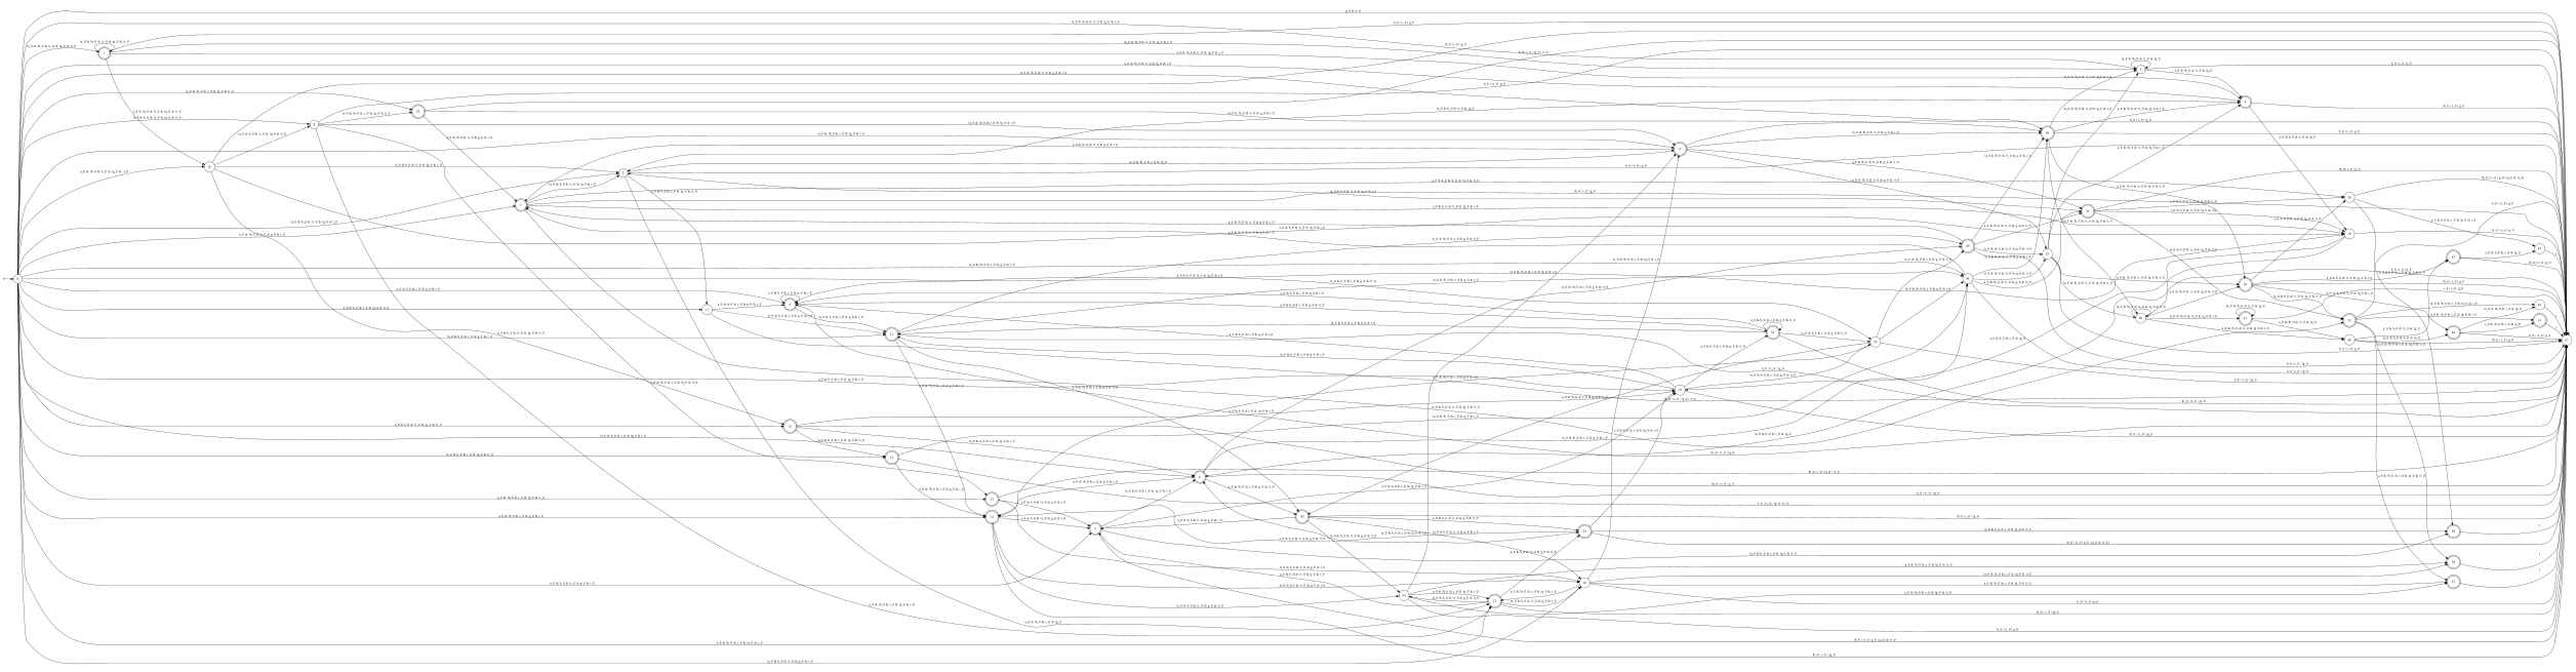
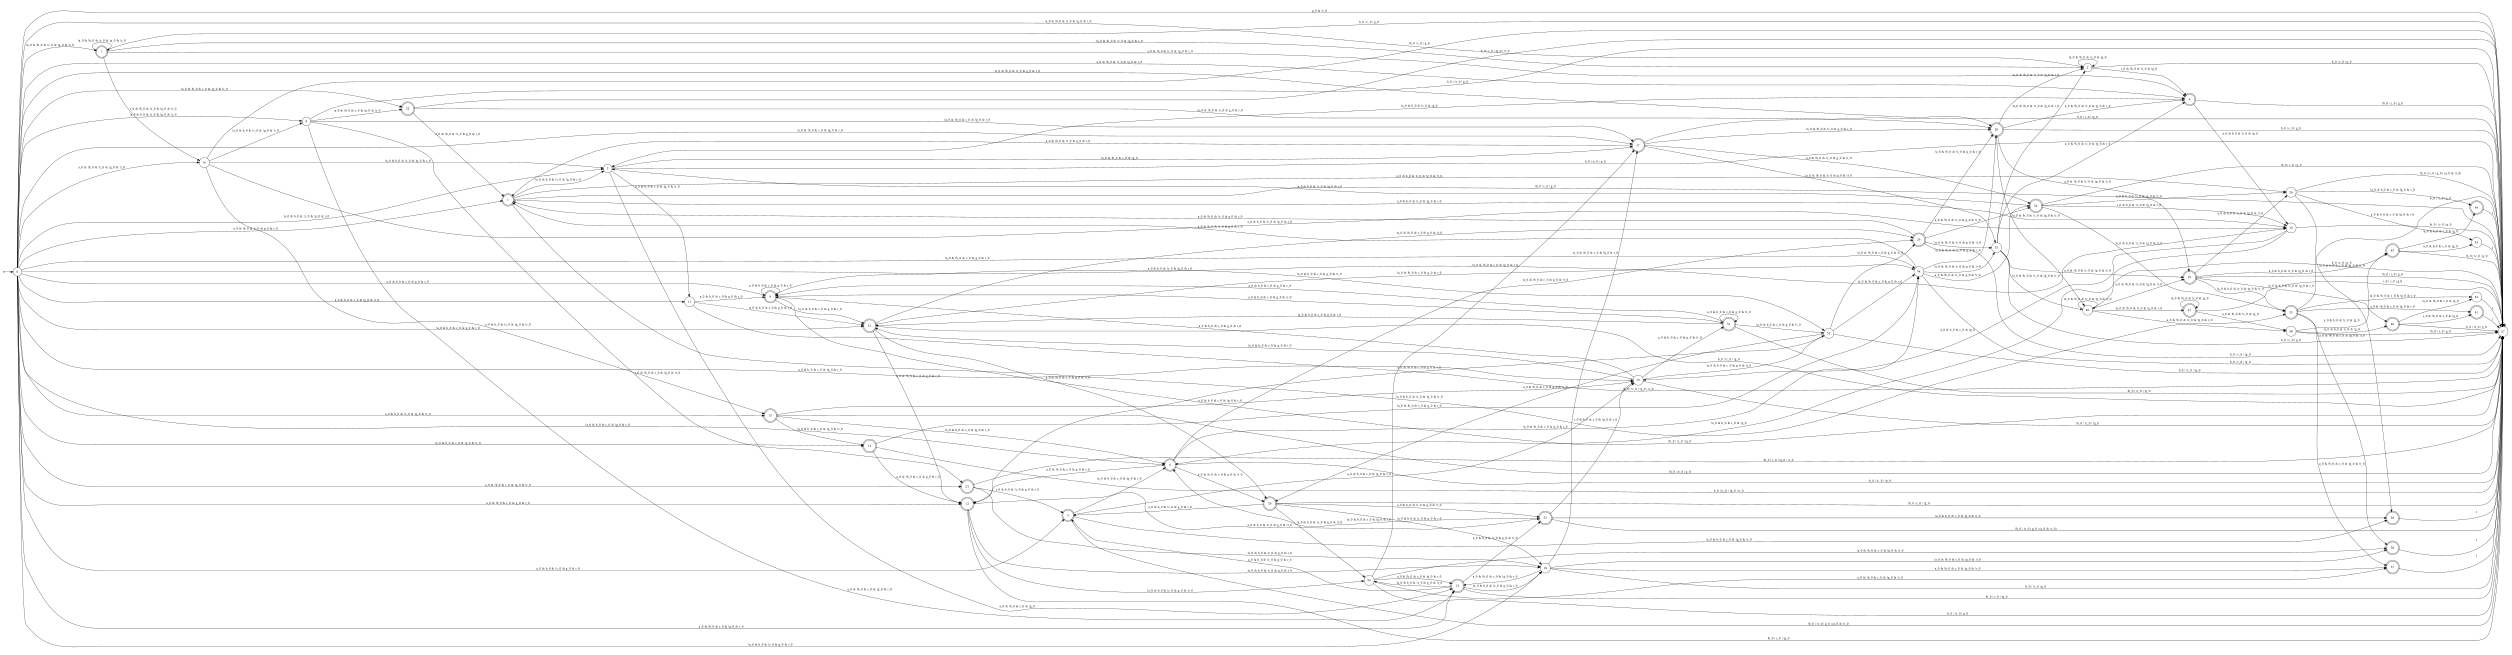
  digraph {
    fontname="PT Serif"
    rankdir=LR
    node [fontname="PT Serif" shape=circle peripheries=2]
    edge [fontname="PT Serif"]
    0 [peripheries=""]
    1
    2 [peripheries=""]
    3 [peripheries=""]
    4
    5
    6
    7
    8 [peripheries=""]
    9
    10 [peripheries=""]
    11 [peripheries=""]
    12
    13
    14
    15
    16 [peripheries=""]
    17
    18 [peripheries=""]
    19 [peripheries=""]
    20
    21
    22
    23
    n25 [label=94 peripheries=""]
    27 [peripheries=""]
    25
    26 [peripheries=""]
    28
    29
    30
    31
    32 [peripheries=""]
    33
    34 [peripheries=""]
    35 [peripheries=""]
    36
    37
    38
    39
    40 [peripheries=""]
    41
    42 [peripheries=""]
    43 [peripheries=""]
+   44
    45
    46
    47
    48 [peripheries=""]
    init [shape=point peripheries=""]
    0 -> 1 [label="a_0 & !b_0 & !c_0 & g_0 & r_0"]
    0 -> 2 [label="!a_0 & !b_0 & !c_0 & !g_0 & r_0"]
    0 -> 3 [label="!a_0 & b_0 & !c_0 & !g_0 & r_0"]
    0 -> 4 [label="a_0 & !b_0 & !c_0 & !g_0 & r_0"]
    0 -> 5 [label="a_0 & b_0 & !c_0 & g_0 & r_0"]
    0 -> 6 [label="!a_0 & b_0 & c_0 & !g_0 & r_0"]
    0 -> 7 [label="!a_0 & !b_0 & !c_0 & !g_0 & !r_0"]
    0 -> 8 [label="!a_0 & b_0 & !c_0 & !g_0 & !r_0"]
    0 -> 9 [label="a_0 & b_0 & c_0 & g_0 & r_0"]
    0 -> 10 [label="a_0 & b_0 & !c_0 & !g_0 & r_0"]
    0 -> 11 [label="a_0 & b_0 & c_0 & !g_0 & !r_0"]
    0 -> 12 [label="a_0 & !b_0 & c_0 & g_0 & r_0"]
    0 -> 13 [label="a_0 & !b_0 & c_0 & !g_0 & r_0"]
    0 -> 14 [label="!a_0 & b_0 & c_0 & !g_0 & !r_0"]
    0 -> 15 [label="a_0 & b_0 & !c_0 & !g_0 & !r_0"]
    0 -> 16 [label="a_0 & !b_0 & !c_0 & !g_0 & !r_0"]
    0 -> 17 [label="!a_0 & !b_0 & c_0 & !g_0 & r_0"]
    0 -> 18 [label="!a_0 & b_0 & !c_0 & g_0 & r_0"]
    0 -> 19 [label="a_0 & b_0 & c_0 & !g_0 & r_0"]
    0 -> 20 [label="!a_0 & !b_0 & !c_0 & g_0 & r_0"]
    0 -> 21 [label="!a_0 & b_0 & c_0 & g_0 & r_0"]
    0 -> 22 [label="!a_0 & !b_0 & c_0 & !g_0 & !r_0"]
    0 -> 23 [label="a_0 & !b_0 & c_0 & !g_0 & !r_0"]
    0 -> n25 [label="!a_0 & !b_0 & c_0 & g_0 & r_0"]
    0 -> 27 [label="g_0 & !r_0"]
    1 -> 3 [label="!a_0 & b_0 & !c_0 & !g_0 & r_0"]
    1 -> 10 [label="a_0 & b_0 & !c_0 & !g_0 & r_0"]
    1 -> 27 [label="!b_0 | c_0 | g_0"]
    1 -> 25 [label="!a_0 & b_0 & !c_0 & !g_0 & !r_0"]
    1 -> 26 [label="a_0 & b_0 & !c_0 & !g_0 & !r_0"]
    2 -> 2 [label="!a_0 & !b_0 & !c_0 & !g_0"]
    2 -> 4 [label="a_0 & !b_0 & !c_0 & !g_0"]
    2 -> 27 [label="b_0 | c_0 | g_0"]
    3 -> 11 [label="a_0 & b_0 & c_0 & !g_0 & !r_0"]
    3 -> 13 [label="a_0 & !b_0 & c_0 & !g_0"]
    3 -> 17 [label="!a_0 & !b_0 & c_0 & !g_0"]
    3 -> 27 [label="b_0 | !c_0 | g_0"]
    4 -> 3 [label="!a_0 & b_0 & !c_0 & !g_0"]
    4 -> 10 [label="a_0 & b_0 & !c_0 & !g_0"]
    4 -> 27 [label="!b_0 | c_0 | g_0"]
    5 -> 6 [label="!a_0 & b_0 & c_0 & !g_0 & r_0"]
    5 -> 19 [label="a_0 & b_0 & c_0 & !g_0 & r_0"]
    5 -> 27 [label="!b_0 | !c_0 | g_0 | (a_0 & !r_0)"]
    5 -> 28 [label="!a_0 & b_0 & c_0 & !g_0 & !r_0"]
    6 -> 12 [label="a_0 & !b_0 & c_0 & g_0 & r_0"]
    6 -> n25 [label="!a_0 & !b_0 & c_0 & g_0 & r_0"]
    6 -> 27 [label="b_0 | !c_0 | !g_0"]
    6 -> 29 [label="!a_0 & !b_0 & c_0 & g_0 & !r_0"]
    6 -> 30 [label="a_0 & !b_0 & c_0 & g_0 & !r_0"]
    7 -> 2 [label="!a_0 & !b_0 & !c_0 & !g_0 & r_0"]
    7 -> 4 [label="a_0 & !b_0 & !c_0 & !g_0 & r_0"]
    7 -> 7 [label="!a_0 & !b_0 & !c_0 & !g_0 & !r_0"]
    7 -> 16 [label="a_0 & !b_0 & !c_0 & !g_0 & !r_0"]
    7 -> 27 [label="b_0 | c_0 | g_0"]
    8 -> 13 [label="a_0 & !b_0 & c_0 & !g_0 & r_0"]
    8 -> 17 [label="!a_0 & !b_0 & c_0 & !g_0 & r_0"]
    8 -> 22 [label="!a_0 & !b_0 & c_0 & !g_0 & !r_0"]
    8 -> 23 [label="a_0 & !b_0 & c_0 & !g_0 & !r_0"]
    8 -> 27 [label="b_0 | !c_0 | g_0"]
    9 -> 9 [label="a_0 & b_0 & c_0 & g_0 & r_0"]
    9 -> 21 [label="!a_0 & b_0 & c_0 & g_0 & r_0"]
    9 -> 27 [label="!b_0 | !c_0 | !g_0"]
    9 -> 31 [label="a_0 & b_0 & c_0 & g_0 & !r_0"]
    9 -> 32 [label="!a_0 & b_0 & c_0 & g_0 & !r_0"]
    10 -> 6 [label="!a_0 & b_0 & c_0 & !g_0"]
    10 -> 19 [label="a_0 & b_0 & c_0 & !g_0"]
    10 -> 27 [label="!b_0 | !c_0 | g_0"]
    11 -> 9 [label="a_0 & b_0 & c_0 & g_0 & r_0"]
    11 -> 21 [label="!a_0 & b_0 & c_0 & g_0 & r_0"]
    11 -> 27 [label="!b_0 | !c_0 | !g_0 | !r_0"]
-   12 -> 5 [label="a_0 & b_0 & !c_0 & g_0 & r_0"]
    12 -> 18 [label="!a_0 & b_0 & !c_0 & g_0 & r_0"]
    12 -> 27 [label="!b_0 | c_0 | !g_0"]
    12 -> 33 [label="a_0 & b_0 & !c_0 & g_0 & !r_0"]
    12 -> 34 [label="!a_0 & b_0 & !c_0 & g_0 & !r_0"]
    13 -> 5 [label="a_0 & b_0 & !c_0 & g_0 & r_0"]
    13 -> 18 [label="!a_0 & b_0 & !c_0 & g_0 & r_0"]
    13 -> 27 [label="!b_0 | c_0 | !g_0"]
    13 -> 33 [label="a_0 & b_0 & !c_0 & g_0 & !r_0"]
    13 -> 34 [label="!a_0 & b_0 & !c_0 & g_0 & !r_0"]
    14 -> 12 [label="a_0 & !b_0 & c_0 & g_0 & r_0"]
    14 -> n25 [label="!a_0 & !b_0 & c_0 & g_0 & r_0"]
    14 -> 27 [label="b_0 | !c_0 | !g_0 | !r_0"]
    15 -> 6 [label="!a_0 & b_0 & c_0 & !g_0 & r_0"]
    15 -> 14 [label="!a_0 & b_0 & c_0 & !g_0 & !r_0"]
    15 -> 19 [label="a_0 & b_0 & c_0 & !g_0 & r_0"]
    15 -> 27 [label="!b_0 | !c_0 | g_0"]
    16 -> 3 [label="!a_0 & b_0 & !c_0 & !g_0 & r_0"]
    16 -> 8 [label="!a_0 & b_0 & !c_0 & !g_0 & !r_0"]
    16 -> 10 [label="a_0 & b_0 & !c_0 & !g_0 & r_0"]
    16 -> 15 [label="a_0 & b_0 & !c_0 & !g_0 & !r_0"]
    16 -> 27 [label="!b_0 | c_0 | g_0"]
    17 -> 1 [label="a_0 & !b_0 & !c_0 & g_0 & r_0"]
    17 -> 20 [label="!a_0 & !b_0 & !c_0 & g_0 & r_0"]
    17 -> 27 [label="b_0 | c_0 | !g_0"]
    17 -> 35 [label="!a_0 & !b_0 & !c_0 & g_0 & !r_0"]
    17 -> 36 [label="a_0 & !b_0 & !c_0 & g_0 & !r_0"]
    18 -> 13 [label="a_0 & !b_0 & c_0 & !g_0 & r_0"]
    18 -> 17 [label="!a_0 & !b_0 & c_0 & !g_0 & r_0"]
    18 -> 27 [label="b_0 | !c_0 | g_0"]
    18 -> 37 [label="a_0 & !b_0 & c_0 & !g_0 & !r_0"]
    18 -> 38 [label="!a_0 & !b_0 & c_0 & !g_0 & !r_0"]
    19 -> 9 [label="a_0 & b_0 & c_0 & g_0 & r_0"]
    19 -> 21 [label="!a_0 & b_0 & c_0 & g_0 & r_0"]
    19 -> 27 [label="!b_0 | !c_0 | !g_0"]
    19 -> 31 [label="a_0 & b_0 & c_0 & g_0 & !r_0"]
    19 -> 32 [label="!a_0 & b_0 & c_0 & g_0 & !r_0"]
    20 -> 2 [label="!a_0 & !b_0 & !c_0 & !g_0 & r_0"]
    20 -> 4 [label="a_0 & !b_0 & !c_0 & !g_0 & r_0"]
    20 -> 27 [label="b_0 | c_0 | g_0"]
    20 -> 39 [label="a_0 & !b_0 & !c_0 & !g_0 & !r_0"]
    20 -> 40 [label="!a_0 & !b_0 & !c_0 & !g_0 & !r_0"]
    21 -> 12 [label="a_0 & !b_0 & c_0 & g_0 & r_0"]
    21 -> n25 [label="!a_0 & !b_0 & c_0 & g_0 & r_0"]
    21 -> 27 [label="b_0 | !c_0 | !g_0"]
    21 -> 29 [label="!a_0 & !b_0 & c_0 & g_0 & !r_0"]
    21 -> 30 [label="a_0 & !b_0 & c_0 & g_0 & !r_0"]
    22 -> 1 [label="a_0 & !b_0 & !c_0 & g_0 & r_0"]
    22 -> 20 [label="!a_0 & !b_0 & !c_0 & g_0 & r_0"]
    22 -> 27 [label="b_0 | c_0 | !g_0 | !r_0"]
    23 -> 5 [label="a_0 & b_0 & !c_0 & g_0 & r_0"]
    23 -> 18 [label="!a_0 & b_0 & !c_0 & g_0 & r_0"]
    23 -> 27 [label="!b_0 | c_0 | !g_0 | !r_0"]
    n25 -> 1 [label="a_0 & !b_0 & !c_0 & g_0 & r_0"]
    n25 -> 20 [label="!a_0 & !b_0 & !c_0 & g_0 & r_0"]
    n25 -> 27 [label="b_0 | c_0 | !g_0"]
    n25 -> 35 [label="!a_0 & !b_0 & !c_0 & g_0 & !r_0"]
    n25 -> 36 [label="a_0 & !b_0 & !c_0 & g_0 & !r_0"]
    27 -> 27 [label=1]
    25 -> 27 [label="b_0 | !c_0 | g_0"]
    25 -> 37 [label="a_0 & !b_0 & c_0 & !g_0 & !r_0"]
    25 -> 38 [label="!a_0 & !b_0 & c_0 & !g_0 & !r_0"]
    25 -> 41 [label="a_0 & !b_0 & c_0 & !g_0 & r_0"]
    25 -> 42 [label="!a_0 & !b_0 & c_0 & !g_0 & r_0"]
    26 -> 27 [label="!b_0 | !c_0 | g_0 | (a_0 & !r_0)"]
    26 -> 28 [label="!a_0 & b_0 & c_0 & !g_0 & !r_0"]
    26 -> 43 [label="a_0 & b_0 & c_0 & !g_0 & r_0"]
+   26 -> 44 [label="!a_0 & b_0 & c_0 & !g_0 & r_0"]
    28 -> 27 [label=1]
    29 -> 1 [label="a_0 & !b_0 & !c_0 & g_0 & r_0"]
    29 -> 20 [label="!a_0 & !b_0 & !c_0 & g_0 & r_0"]
    29 -> 27 [label="b_0 | c_0 | !g_0"]
    29 -> 35 [label="!a_0 & !b_0 & !c_0 & g_0 & !r_0"]
    29 -> 36 [label="a_0 & !b_0 & !c_0 & g_0 & !r_0"]
    30 -> 5 [label="a_0 & b_0 & !c_0 & g_0 & r_0"]
    30 -> 18 [label="!a_0 & b_0 & !c_0 & g_0 & r_0"]
    30 -> 27 [label="!b_0 | c_0 | !g_0"]
    30 -> 33 [label="a_0 & b_0 & !c_0 & g_0 & !r_0"]
    30 -> 34 [label="!a_0 & b_0 & !c_0 & g_0 & !r_0"]
    31 -> 9 [label="a_0 & b_0 & c_0 & g_0 & r_0"]
    31 -> 21 [label="!a_0 & b_0 & c_0 & g_0 & r_0"]
    31 -> 27 [label="!b_0 | !c_0 | !g_0"]
    31 -> 31 [label="a_0 & b_0 & c_0 & g_0 & !r_0"]
    31 -> 32 [label="!a_0 & b_0 & c_0 & g_0 & !r_0"]
    32 -> 12 [label="a_0 & !b_0 & c_0 & g_0 & r_0"]
    32 -> n25 [label="!a_0 & !b_0 & c_0 & g_0 & r_0"]
    32 -> 27 [label="b_0 | !c_0 | !g_0"]
    32 -> 29 [label="!a_0 & !b_0 & c_0 & g_0 & !r_0"]
    32 -> 30 [label="a_0 & !b_0 & c_0 & g_0 & !r_0"]
    33 -> 6 [label="!a_0 & b_0 & c_0 & !g_0 & r_0"]
    33 -> 19 [label="a_0 & b_0 & c_0 & !g_0 & r_0"]
    33 -> 27 [label="!b_0 | !c_0 | g_0 | (a_0 & !r_0)"]
    33 -> 28 [label="!a_0 & b_0 & c_0 & !g_0 & !r_0"]
    34 -> 13 [label="a_0 & !b_0 & c_0 & !g_0 & r_0"]
    34 -> 17 [label="!a_0 & !b_0 & c_0 & !g_0 & r_0"]
    34 -> 27 [label="b_0 | !c_0 | g_0"]
    34 -> 37 [label="a_0 & !b_0 & c_0 & !g_0 & !r_0"]
    34 -> 38 [label="!a_0 & !b_0 & c_0 & !g_0 & !r_0"]
    35 -> 2 [label="!a_0 & !b_0 & !c_0 & !g_0 & r_0"]
    35 -> 4 [label="a_0 & !b_0 & !c_0 & !g_0 & r_0"]
    35 -> 27 [label="b_0 | c_0 | g_0"]
    35 -> 39 [label="a_0 & !b_0 & !c_0 & !g_0 & !r_0"]
    35 -> 40 [label="!a_0 & !b_0 & !c_0 & !g_0 & !r_0"]
    36 -> 3 [label="!a_0 & b_0 & !c_0 & !g_0 & r_0"]
    36 -> 10 [label="a_0 & b_0 & !c_0 & !g_0 & r_0"]
    36 -> 27 [label="!b_0 | c_0 | g_0"]
    36 -> 25 [label="!a_0 & b_0 & !c_0 & !g_0 & !r_0"]
    36 -> 26 [label="a_0 & b_0 & !c_0 & !g_0 & !r_0"]
    37 -> 27 [label=1]
    38 -> 27 [label=1]
    39 -> 27 [label="!b_0 | c_0 | g_0"]
    39 -> 25 [label="!a_0 & b_0 & !c_0 & !g_0 & !r_0"]
    39 -> 26 [label="a_0 & b_0 & !c_0 & !g_0 & !r_0"]
    39 -> 45 [label="a_0 & b_0 & !c_0 & !g_0 & r_0"]
    39 -> 46 [label="!a_0 & b_0 & !c_0 & !g_0 & r_0"]
    40 -> 27 [label="b_0 | c_0 | g_0"]
    40 -> 39 [label="a_0 & !b_0 & !c_0 & !g_0 & !r_0"]
    40 -> 40 [label="!a_0 & !b_0 & !c_0 & !g_0 & !r_0"]
    40 -> 47 [label="!a_0 & !b_0 & !c_0 & !g_0 & r_0"]
    40 -> 48 [label="a_0 & !b_0 & !c_0 & !g_0 & r_0"]
    41 -> 27 [label=1]
    42 -> 27 [label=1]
    43 -> 27 [label=1]
+   44 -> 27 [label=1]
    45 -> 27 [label="!b_0 | !c_0 | g_0"]
    45 -> 43 [label="a_0 & b_0 & c_0 & !g_0"]
+   45 -> 44 [label="!a_0 & b_0 & c_0 & !g_0"]
    46 -> 27 [label="b_0 | !c_0 | g_0"]
    46 -> 41 [label="a_0 & !b_0 & c_0 & !g_0"]
    46 -> 42 [label="!a_0 & !b_0 & c_0 & !g_0"]
    47 -> 27 [label="b_0 | c_0 | g_0"]
    47 -> 47 [label="!a_0 & !b_0 & !c_0 & !g_0"]
    47 -> 48 [label="a_0 & !b_0 & !c_0 & !g_0"]
    48 -> 27 [label="!b_0 | c_0 | g_0"]
    48 -> 45 [label="a_0 & b_0 & !c_0 & !g_0"]
    48 -> 46 [label="!a_0 & b_0 & !c_0 & !g_0"]
    init -> 0
  }
